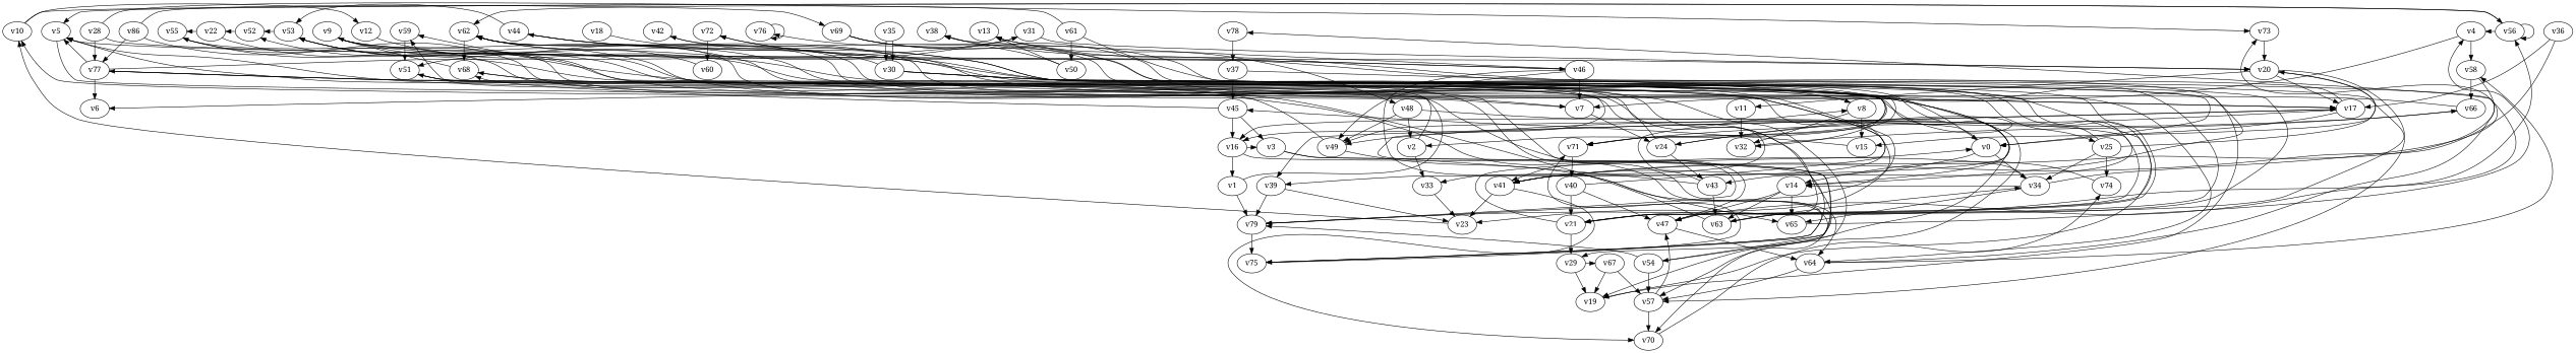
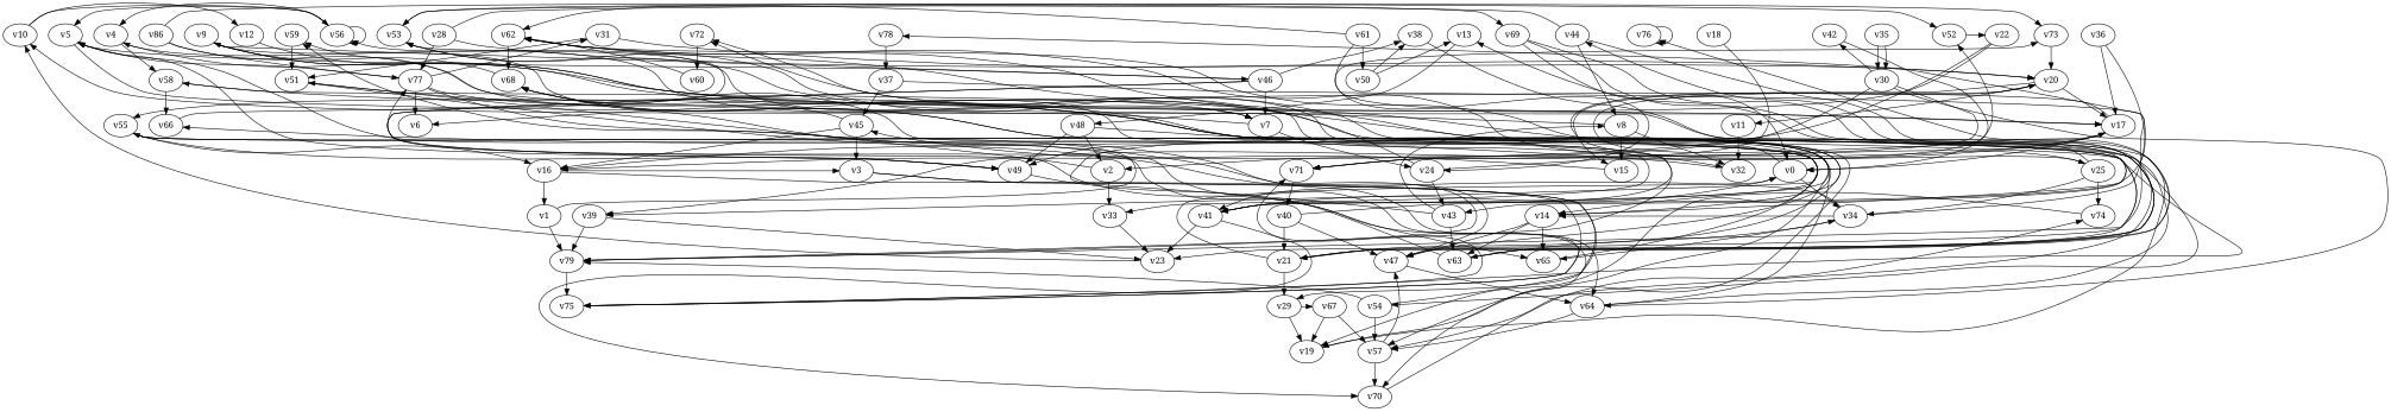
  digraph {
    fontname="Noto Serif"
    node [fontname="Noto Serif" player=0]
    edge [fontname="Noto Serif"]
    v0 [player=1]
    v16
    v34 [player=1]
    v41 [player=1]
    v1
    v3
    v75
    v14
    v65 [player=1]
    v78
    v70
    v23
    v59 [player=1]
    v79
    v51
    v68
    v2 [player=1]
    v33 [player=1]
    v47
    v29 [player=1]
    v19
    v67 [player=1]
    v74
    v4 [player=1]
    v7
    v58 [player=1]
    v10
    v24 [player=1]
    v66 [player=1]
    v5 [player=1]
    v17 [player=1]
    v6
    v39
    v71 [player=1]
    v12 [player=1]
    v56 [player=1]
    v72
    v43 [player=1]
    v52
    v8 [player=1]
    v15 [player=1]
    v32 [player=1]
    v45
    v9
    v46
    v57
    v49
    v38
    v11
    v48 [player=1]
    v13
    v62 [player=1]
    v63
    v64 [player=1]
    v44
    v25
    v55 [player=1]
    v40 [player=1]
    v18 [player=1]
    v60 [player=1]
    v20 [player=1]
    v21 [player=1]
    v76 [player=1]
    v22
    v54
    n66 [label=v86 player=1]
    v69
    v77
    v31 [player=1]
    v28 [player=1]
    v73
    v30 [player=1]
    v42
    v53 [player=1]
    v37 [player=1]
    v35
    v36
    v50
    v61
    v0 -> v16 [constraint="time % 5 == 0"]
    v0 -> v34
    v0 -> v41
    v16 -> v1
    v16 -> v3 [constraint="time == 0"]
    v16 -> v75 [constraint="time % 5 == 4"]
    v34 -> v41 [constraint="time % 2 == 0"]
    v34 -> v14 [constraint="time >= 8"]
    v34 -> v65
    v34 -> v78 [constraint="time <= 24"]
    v41 -> v70 [constraint="time % 2 == 1"]
    v41 -> v23
    v1 -> v59 [constraint="time % 2 == 0"]
    v1 -> v79
    v3 -> v70 [constraint="time >= 8"]
    v3 -> v29 [constraint="time >= 15"]
    v75 -> v71 [constraint="time % 3 == 1"]
    v75 -> v55 [constraint="time >= 6"]
    v14 -> v65
    v14 -> v47
    v14 -> v62 [constraint="(time % 3 == 1) || (time % 5 == 2)"]
    v14 -> v63
    v65 -> v4 [constraint="time == 17"]
    v78 -> v37
    v70 -> v74 [constraint="time == 19"]
    v23 -> v10 [constraint="time >= 9"]
    v59 -> v51
    v79 -> v75
    v79 -> v68 [constraint="time % 6 == 1"]
    v51 -> v79 [constraint="time >= 8"]
    v51 -> v47 [constraint="time >= 12"]
    v68 -> v41 [constraint="time == 15"]
    v68 -> v9 [constraint="(time % 3 == 1) || (time % 4 == 2)"]
    v2 -> v51 [constraint="time == 16"]
    v2 -> v33
    v33 -> v23
    v47 -> v56 [constraint="time % 5 == 3"]
    v47 -> v64 [constraint="time == 3"]
    v47 -> v44 [constraint="time % 5 == 2"]
    v29 -> v19
    v29 -> v67 [constraint="time == 8"]
    v19 -> v72 [constraint="(time % 4 == 0) || (time % 3 == 1)"]
    v67 -> v19
    v67 -> v57
    v74 -> v14 [constraint="time >= 15"]
    v4 -> v7 [constraint="time == 15"]
    v4 -> v58
    v7 -> v10 [constraint="time >= 6"]
    v7 -> v24
    v58 -> v41 [constraint="time <= 13"]
    v58 -> v66
    v10 -> v12 [constraint="time == 9"]
    v10 -> v56 [constraint="time >= 2"]
    v24 -> v72 [constraint="time >= 4"]
    v24 -> v43
    v24 -> v52 [constraint="time % 4 == 2"]
    v66 -> v53 [constraint="time % 4 == 2"]
    v5 -> v17 [constraint="time >= 9"]
    v17 -> v0
    v17 -> v6 [constraint="time >= 13"]
    v17 -> v39 [constraint="time == 13"]
    v17 -> v71 [constraint="time % 3 == 0"]
    v39 -> v23 [constraint="time == 12"]
    v39 -> v79
    v71 -> v40
    v12 -> v32 [constraint="(time >= 7) && (time <= 24)"]
    v56 -> v4 [constraint="(time >= 10) && (time <= 16)"]
    v56 -> v5 [constraint="time == 7"]
    v56 -> v56 [constraint="time >= 1"]
    v72 -> v60
    v43 -> v17 [constraint="time % 4 == 2"]
    v43 -> v8 [constraint="time == 0"]
    v43 -> v63
    v52 -> v22 [constraint="time <= 17"]
    v8 -> v59 [constraint="time % 3 == 1"]
    v8 -> v15
    v8 -> v32
    v15 -> v45 [constraint="time == 3"]
    v32 -> v66 [constraint="time % 4 == 2"]
    v45 -> v16
    v45 -> v3
    v45 -> v68 [constraint="time == 8"]
    v9 -> v19 [constraint="time <= 5"]
    v9 -> v17 [constraint="time == 15"]
    v9 -> v46 [constraint="time >= 11"]
    v9 -> v57 [constraint="(time >= 4) && (time <= 25)"]
    v46 -> v65 [constraint="time % 5 == 3"]
    v46 -> v7
    v46 -> v5 [constraint="time == 19"]
    v46 -> v49 [constraint="time <= 10"]
    v46 -> v38 [constraint="time >= 3"]
    v57 -> v70
    v57 -> v47 [constraint="time == 18"]
    v49 -> v75 [constraint="time == 3"]
    v49 -> v5 [constraint="time % 6 == 4"]
    v38 -> v14 [constraint="time == 14"]
    v11 -> v32
    v48 -> v2
    v48 -> v43 [constraint="time % 4 == 0"]
    v48 -> v49
    v13 -> v48 [constraint="(time >= 6) && (time <= 18)"]
    v62 -> v68
    v62 -> v39 [constraint="time <= 14"]
    v62 -> v25 [constraint="time <= 14"]
    v63 -> v34 [constraint="time <= 8"]
    v63 -> v5 [constraint="time == 0"]
    v63 -> v13 [constraint="time == 12"]
    v64 -> v58 [constraint="time >= 2"]
    v64 -> v57
    v64 -> v73 [constraint="time == 18"]
    v44 -> v8 [constraint="time >= 14"]
    v44 -> v21 [constraint="(time >= 2) && (time <= 18)"]
    v44 -> v53 [constraint="time == 15"]
    v25 -> v34
    v25 -> v74
    v25 -> v49 [constraint="time % 2 == 1"]
    v25 -> v20 [constraint="time % 5 == 2"]
+   v55 -> v16
    v55 -> v23 [constraint="time <= 16"]
-   v66 -> v49 [constraint="time == 8"]
+   v55 -> v49 [constraint="time == 8"]
    v55 -> v54 [constraint="(time % 2 == 1) || (time % 5 == 0)"]
    v40 -> v47
    v40 -> v21
    v40 -> v53 [constraint="time % 3 == 2"]
    v18 -> v71 [constraint="time == 0"]
    v60 -> v62 [constraint="time <= 13"]
    v20 -> v17
    v20 -> v15 [constraint="time == 0"]
    v20 -> v57 [constraint="time >= 15"]
    v20 -> v11
    v21 -> v0 [constraint="time == 17"]
    v21 -> v29
    v21 -> v62 [constraint="time % 3 == 2"]
    v21 -> v76 [constraint="time >= 8"]
    v76 -> v76 [constraint="time % 3 == 1"]
    v22 -> v16 [constraint="time % 3 == 1"]
    v22 -> v55 [constraint="time <= 23"]
    v54 -> v79 [constraint="time == 7"]
    v54 -> v57
    v54 -> v77 [constraint="time == 15"]
    n66 -> v33 [constraint="time % 3 == 0"]
    n66 -> v69 [constraint="time >= 10"]
    n66 -> v77 [constraint="time % 2 == 0"]
    v69 -> v0 [constraint="time <= 15"]
    v69 -> v19 [constraint="(time % 2 == 1) || (time % 5 == 0)"]
    v69 -> v63 [constraint="time == 8"]
    v77 -> v7 [constraint="time % 6 == 2"]
    v77 -> v5 [constraint="time % 3 == 0"]
    v77 -> v6
    v77 -> v64 [constraint="time % 3 == 1"]
    v77 -> v31 [constraint="(time % 2 == 1) || (time % 4 == 0)"]
    v31 -> v51 [constraint="time == 6"]
    v31 -> v20 [constraint="time <= 8"]
    v28 -> v20 [constraint="time == 6"]
    v28 -> v77
    v28 -> v73 [constraint="time <= 21"]
    v73 -> v20
    v30 -> v2 [constraint="time <= 8"]
    v30 -> v71 [constraint="time % 5 == 0"]
    v30 -> v64 [constraint="time <= 19"]
    v30 -> v42 [constraint="time == 12"]
    v42 -> v0 [constraint="time <= 14"]
    v53 -> v52 [constraint="time % 5 == 1"]
    v53 -> v21 [constraint="time % 5 == 4"]
    v37 -> v79 [constraint="time % 5 == 2"]
    v37 -> v45
    v35 -> v30
    v35 -> v30
    v36 -> v41 [constraint="time >= 15"]
    v36 -> v17 [constraint="time == 11"]
    v50 -> v38 [constraint="time == 9"]
    v50 -> v13 [constraint="time == 8"]
    v61 -> v24 [constraint="time <= 24"]
    v61 -> v62 [constraint="time >= 14"]
    v61 -> v50
  }
